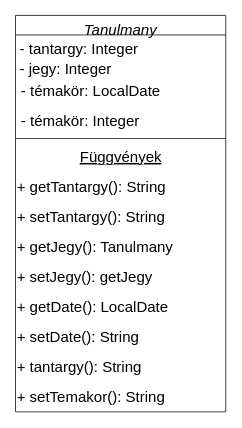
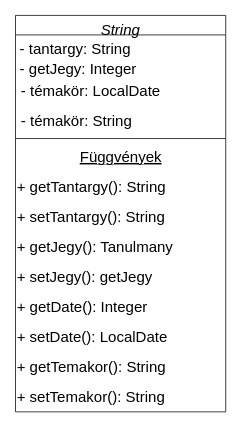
  <mxCell id="0" />
  <mxCell id="1" parent="0" />
- <mxCell id="2" value="Tanulmany" style="swimlane;fontStyle=2;align=center;verticalAlign=top;childLayout=stackLayout;horizontal=1;startSize=26;horizontalStack=0;resizeParent=1;resizeLast=0;collapsible=1;marginBottom=0;rounded=0;shadow=0;strokeWidth=1;fontSize=20;" vertex="1" parent="1"><mxGeometry x="20" y="20" width="280" height="528" as="geometry"><mxRectangle x="230" y="140" width="160" height="26" as="alternateBounds" /></mxGeometry></mxCell>
- <mxCell id="3" value="- tantargy: Integer" style="text;align=left;verticalAlign=top;spacingLeft=4;spacingRight=4;overflow=hidden;rotatable=0;points=[[0,0.5],[1,0.5]];portConstraint=eastwest;fontSize=20;" vertex="1" parent="2"><mxGeometry y="26" width="280" height="26" as="geometry" /></mxCell>
- <mxCell id="4" value="- jegy: Integer" style="text;align=left;verticalAlign=top;spacingLeft=4;spacingRight=4;overflow=hidden;rotatable=0;points=[[0,0.5],[1,0.5]];portConstraint=eastwest;rounded=0;shadow=0;html=0;fontSize=20;" vertex="1" parent="2"><mxGeometry y="52" width="280" height="28" as="geometry" /></mxCell>
+ <mxCell id="2" value="String" style="swimlane;fontStyle=2;align=center;verticalAlign=top;childLayout=stackLayout;horizontal=1;startSize=26;horizontalStack=0;resizeParent=1;resizeLast=0;collapsible=1;marginBottom=0;rounded=0;shadow=0;strokeWidth=1;fontSize=20;" vertex="1" parent="1"><mxGeometry x="20" y="20" width="280" height="528" as="geometry"><mxRectangle x="230" y="140" width="160" height="26" as="alternateBounds" /></mxGeometry></mxCell>
+ <mxCell id="3" value="- tantargy: String" style="text;align=left;verticalAlign=top;spacingLeft=4;spacingRight=4;overflow=hidden;rotatable=0;points=[[0,0.5],[1,0.5]];portConstraint=eastwest;fontSize=20;" vertex="1" parent="2"><mxGeometry y="26" width="280" height="26" as="geometry" /></mxCell>
+ <mxCell id="4" value="- getJegy: Integer" style="text;align=left;verticalAlign=top;spacingLeft=4;spacingRight=4;overflow=hidden;rotatable=0;points=[[0,0.5],[1,0.5]];portConstraint=eastwest;rounded=0;shadow=0;html=0;fontSize=20;" vertex="1" parent="2"><mxGeometry y="52" width="280" height="28" as="geometry" /></mxCell>
  <mxCell id="5" value="&amp;nbsp;- témakör: LocalDate" style="text;html=1;align=left;verticalAlign=middle;resizable=0;points=[];autosize=1;strokeColor=none;fillColor=none;fontSize=20;" vertex="1" parent="2"><mxGeometry y="80" width="280" height="40" as="geometry" /></mxCell>
- <mxCell id="6" value="&amp;nbsp;- témakör: Integer&amp;nbsp;" style="text;html=1;align=left;verticalAlign=middle;resizable=0;points=[];autosize=1;strokeColor=none;fillColor=none;fontSize=20;" vertex="1" parent="2"><mxGeometry y="120" width="280" height="40" as="geometry" /></mxCell>
+ <mxCell id="6" value="&amp;nbsp;- témakör: String&amp;nbsp;" style="text;html=1;align=left;verticalAlign=middle;resizable=0;points=[];autosize=1;strokeColor=none;fillColor=none;fontSize=20;" vertex="1" parent="2"><mxGeometry y="120" width="280" height="40" as="geometry" /></mxCell>
  <mxCell id="7" value="" style="line;html=1;strokeWidth=1;align=left;verticalAlign=middle;spacingTop=-1;spacingLeft=3;spacingRight=3;rotatable=0;labelPosition=right;points=[];portConstraint=eastwest;fontSize=20;" vertex="1" parent="2"><mxGeometry y="160" width="280" height="8" as="geometry" /></mxCell>
  <mxCell id="8" value="&lt;u&gt;Függvények&lt;/u&gt;" style="text;html=1;align=center;verticalAlign=middle;resizable=0;points=[];autosize=1;strokeColor=none;fillColor=none;fontSize=20;rounded=1;glass=1;sketch=1;curveFitting=1;jiggle=2;shadow=1;" vertex="1" parent="2"><mxGeometry y="168" width="280" height="40" as="geometry" /></mxCell>
  <mxCell id="9" value="+ getTantargy(): String" style="text;html=1;align=left;verticalAlign=middle;resizable=0;points=[];autosize=1;strokeColor=none;fillColor=none;fontSize=20;" vertex="1" parent="2"><mxGeometry y="208" width="280" height="40" as="geometry" /></mxCell>
  <mxCell id="10" value="+ setTantargy(): String" style="text;html=1;align=left;verticalAlign=middle;resizable=0;points=[];autosize=1;strokeColor=none;fillColor=none;fontSize=20;" vertex="1" parent="2"><mxGeometry y="248" width="280" height="40" as="geometry" /></mxCell>
  <mxCell id="11" value="+ getJegy(): Tanulmany" style="text;html=1;align=left;verticalAlign=middle;resizable=0;points=[];autosize=1;strokeColor=none;fillColor=none;fontSize=20;" vertex="1" parent="2"><mxGeometry y="288" width="280" height="40" as="geometry" /></mxCell>
  <mxCell id="12" value="+ setJegy(): getJegy" style="text;html=1;align=left;verticalAlign=middle;resizable=0;points=[];autosize=1;strokeColor=none;fillColor=none;fontSize=20;" vertex="1" parent="2"><mxGeometry y="328" width="280" height="40" as="geometry" /></mxCell>
- <mxCell id="13" value="+ getDate(): LocalDate" style="text;html=1;align=left;verticalAlign=middle;resizable=0;points=[];autosize=1;strokeColor=none;fillColor=none;fontSize=20;" vertex="1" parent="2"><mxGeometry y="368" width="280" height="40" as="geometry" /></mxCell>
- <mxCell id="14" value="+ setDate(): String" style="text;html=1;align=left;verticalAlign=middle;resizable=0;points=[];autosize=1;strokeColor=none;fillColor=none;fontSize=20;" vertex="1" parent="2"><mxGeometry y="408" width="280" height="40" as="geometry" /></mxCell>
- <mxCell id="15" value="+ tantargy(): String" style="text;html=1;align=left;verticalAlign=middle;resizable=0;points=[];autosize=1;strokeColor=none;fillColor=none;fontSize=20;" vertex="1" parent="2"><mxGeometry y="448" width="280" height="40" as="geometry" /></mxCell>
+ <mxCell id="13" value="+ getDate(): Integer" style="text;html=1;align=left;verticalAlign=middle;resizable=0;points=[];autosize=1;strokeColor=none;fillColor=none;fontSize=20;" vertex="1" parent="2"><mxGeometry y="368" width="280" height="40" as="geometry" /></mxCell>
+ <mxCell id="14" value="+ setDate(): LocalDate" style="text;html=1;align=left;verticalAlign=middle;resizable=0;points=[];autosize=1;strokeColor=none;fillColor=none;fontSize=20;" vertex="1" parent="2"><mxGeometry y="408" width="280" height="40" as="geometry" /></mxCell>
+ <mxCell id="15" value="+ getTemakor(): String" style="text;html=1;align=left;verticalAlign=middle;resizable=0;points=[];autosize=1;strokeColor=none;fillColor=none;fontSize=20;" vertex="1" parent="2"><mxGeometry y="448" width="280" height="40" as="geometry" /></mxCell>
  <mxCell id="16" value="+ setTemakor(): String" style="text;html=1;align=left;verticalAlign=middle;resizable=0;points=[];autosize=1;strokeColor=none;fillColor=none;fontSize=20;" vertex="1" parent="2"><mxGeometry y="488" width="280" height="40" as="geometry" /></mxCell>
